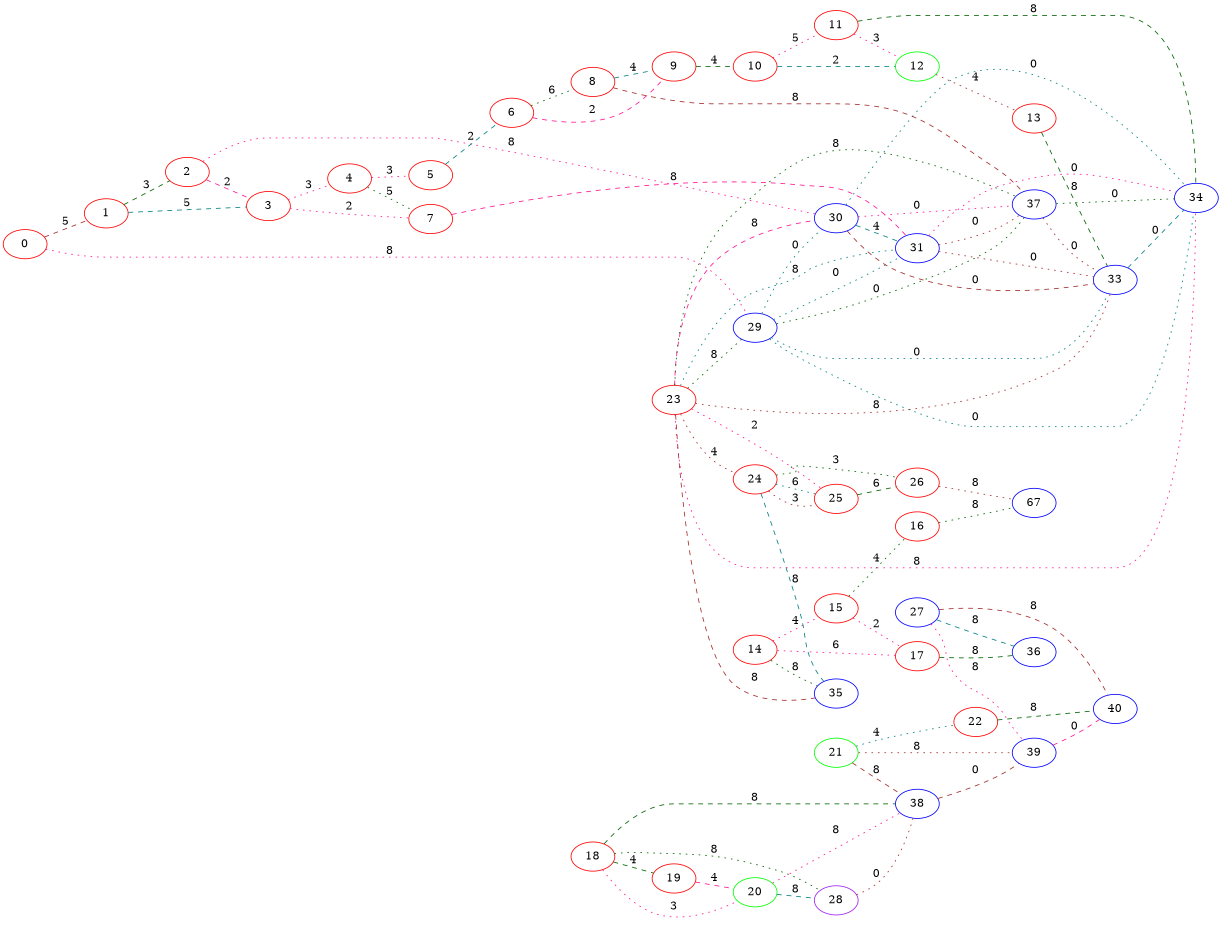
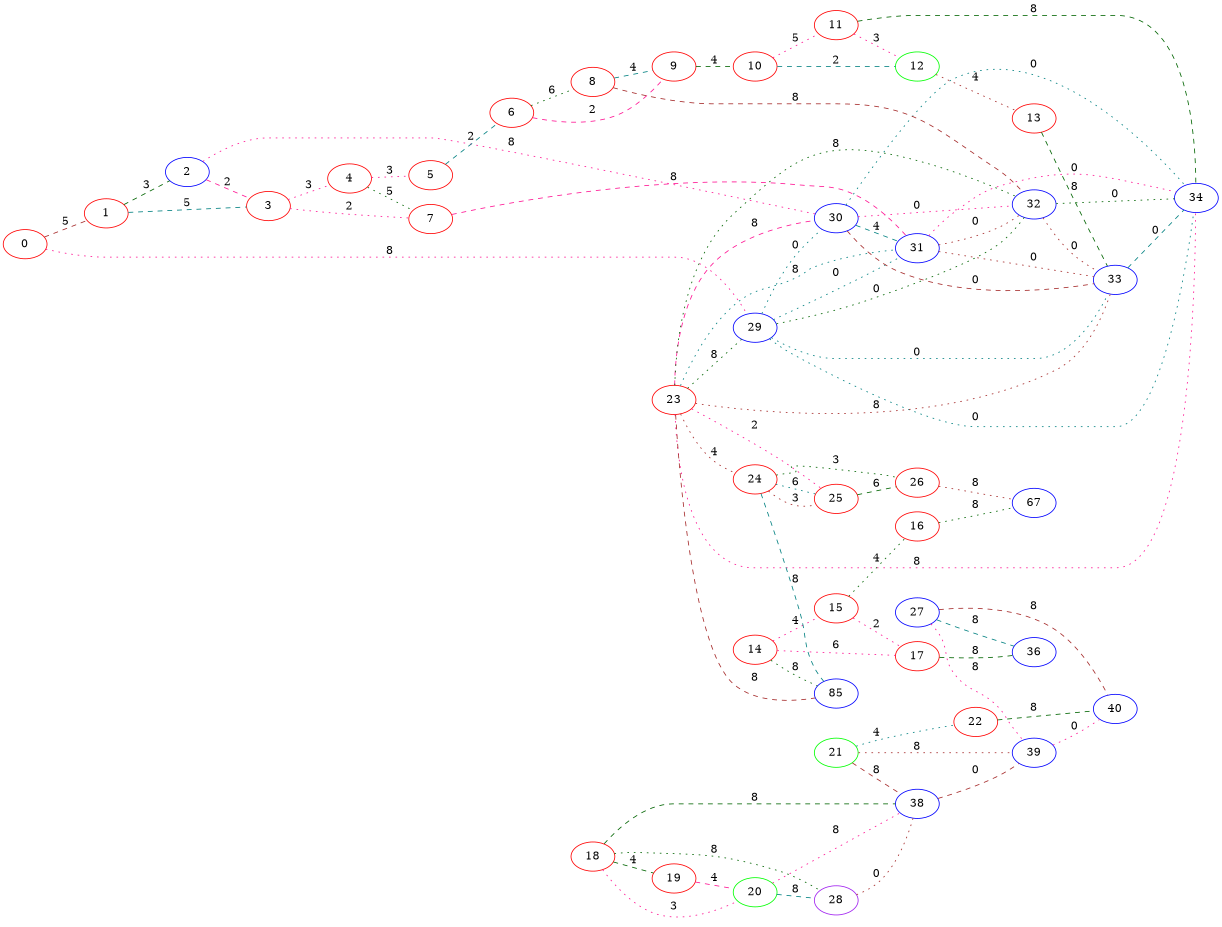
  graph {
    rankdir=LR
    node [color=red weight=1]
    edge [color=deeppink style=dotted]
    0
    1
    29 [color=blue weight=3]
-   2
+   2 [color=blue]
    3
    30 [color=blue weight=3]
    31 [color=blue weight=3]
-   32 [color=blue weight=3 label=37]
+   32 [color=blue weight=3]
    34 [color=blue weight=3]
    33 [color=blue weight=3]
    4
    7
    5
    6
    8
    9
    10
    11
    12 [color=green weight=2]
    13
    14
    15
    17
-   35 [color=blue weight=3]
+   35 [color=blue weight=3 label=85]
    16
    36 [color=blue weight=3]
    n27 [color=blue label=67 weight=3]
    18
    19
    20 [color=green weight=2]
    28 [color=purple weight=4]
    38 [color=blue weight=3]
    39 [color=blue weight=3]
    21 [color=green weight=2]
    22
    40 [color=blue weight=3]
    23
    24
    25
    26
    27 [color=blue]
    0 -- 1 [color=brown label=5 style=dashed]
    0 -- 29 [label=8]
    1 -- 2 [color=darkgreen label=3 style=dashed]
    1 -- 3 [color=teal label=5 style=dashed]
    29 -- 30 [color=teal label=0]
    29 -- 31 [color=teal label=0]
    29 -- 32 [color=darkgreen label=0]
    29 -- 34 [color=teal label=0]
    29 -- 33 [color=teal label=0]
    2 -- 3 [label=2 style=dashed]
    2 -- 30 [label=8]
    3 -- 4 [label=3]
    3 -- 7 [label=2]
    30 -- 31 [color=teal label=4 style=dashed]
    30 -- 32 [label=0]
    30 -- 34 [color=teal label=0]
    30 -- 33 [color=brown label=0 style=dashed]
    31 -- 32 [color=brown label=0]
    31 -- 34 [label=0]
    31 -- 33 [color=brown label=0]
    32 -- 34 [color=darkgreen label=0]
    32 -- 33 [color=brown label=0]
    33 -- 34 [color=teal label=0 style=dashed]
    4 -- 7 [color=darkgreen label=5]
    4 -- 5 [label=3]
    7 -- 31 [label=8 style=dashed]
    5 -- 6 [color=teal label=2 style=dashed]
    6 -- 8 [color=darkgreen label=6]
    6 -- 9 [label=2 style=dashed]
    8 -- 32 [color=brown label=8 style=dashed]
    8 -- 9 [color=teal label=4 style=dashed]
    9 -- 10 [color=darkgreen label=4 style=dashed]
    10 -- 11 [label=5]
    10 -- 12 [color=teal label=2 style=dashed]
    11 -- 34 [color=darkgreen label=8 style=dashed]
    11 -- 12 [label=3]
    12 -- 13 [color=brown label=4]
    13 -- 33 [color=darkgreen label=8 style=dashed]
    14 -- 15 [label=4]
    14 -- 17 [label=6]
    14 -- 35 [color=darkgreen label=8]
    15 -- 17 [label=2]
    15 -- 16 [color=darkgreen label=4]
    17 -- 36 [color=darkgreen label=8 style=dashed]
    16 -- n27 [color=darkgreen label=8]
    18 -- 19 [color=darkgreen label=4 style=dashed]
    18 -- 20 [label=3]
    18 -- 28 [color=darkgreen label=8]
    18 -- 38 [color=darkgreen label=8 style=dashed]
    19 -- 20 [label=4 style=dashed]
    20 -- 28 [color=teal label=8 style=dashed]
    20 -- 38 [label=8]
    28 -- 38 [color=brown label=0]
    38 -- 39 [color=brown label=0 style=dashed]
-   39 -- 40 [label=0 style=dashed]
+   39 -- 40 [label=0]
    21 -- 38 [color=brown label=8 style=dashed]
    21 -- 39 [color=brown label=8]
    21 -- 22 [color=teal label=4]
    22 -- 40 [color=darkgreen label=8 style=dashed]
    23 -- 29 [color=darkgreen label=8]
    23 -- 30 [label=8 style=dashed]
    23 -- 31 [color=teal label=8]
    23 -- 32 [color=darkgreen label=8]
    23 -- 34 [label=8]
    23 -- 33 [color=brown label=8]
    23 -- 35 [color=brown label=8 style=dashed]
    23 -- 24 [color=brown label=4]
    23 -- 25 [label=2]
    24 -- 35 [color=teal label=8 style=dashed]
    24 -- 25 [color=teal label=6]
    24 -- 25 [color=brown label=3]
    24 -- 26 [color=darkgreen label=3]
    25 -- 26 [color=darkgreen label=6 style=dashed]
    26 -- n27 [color=brown label=8]
    27 -- 36 [color=teal label=8 style=dashed]
    27 -- 39 [label=8]
    27 -- 40 [color=brown label=8 style=dashed]
  }
